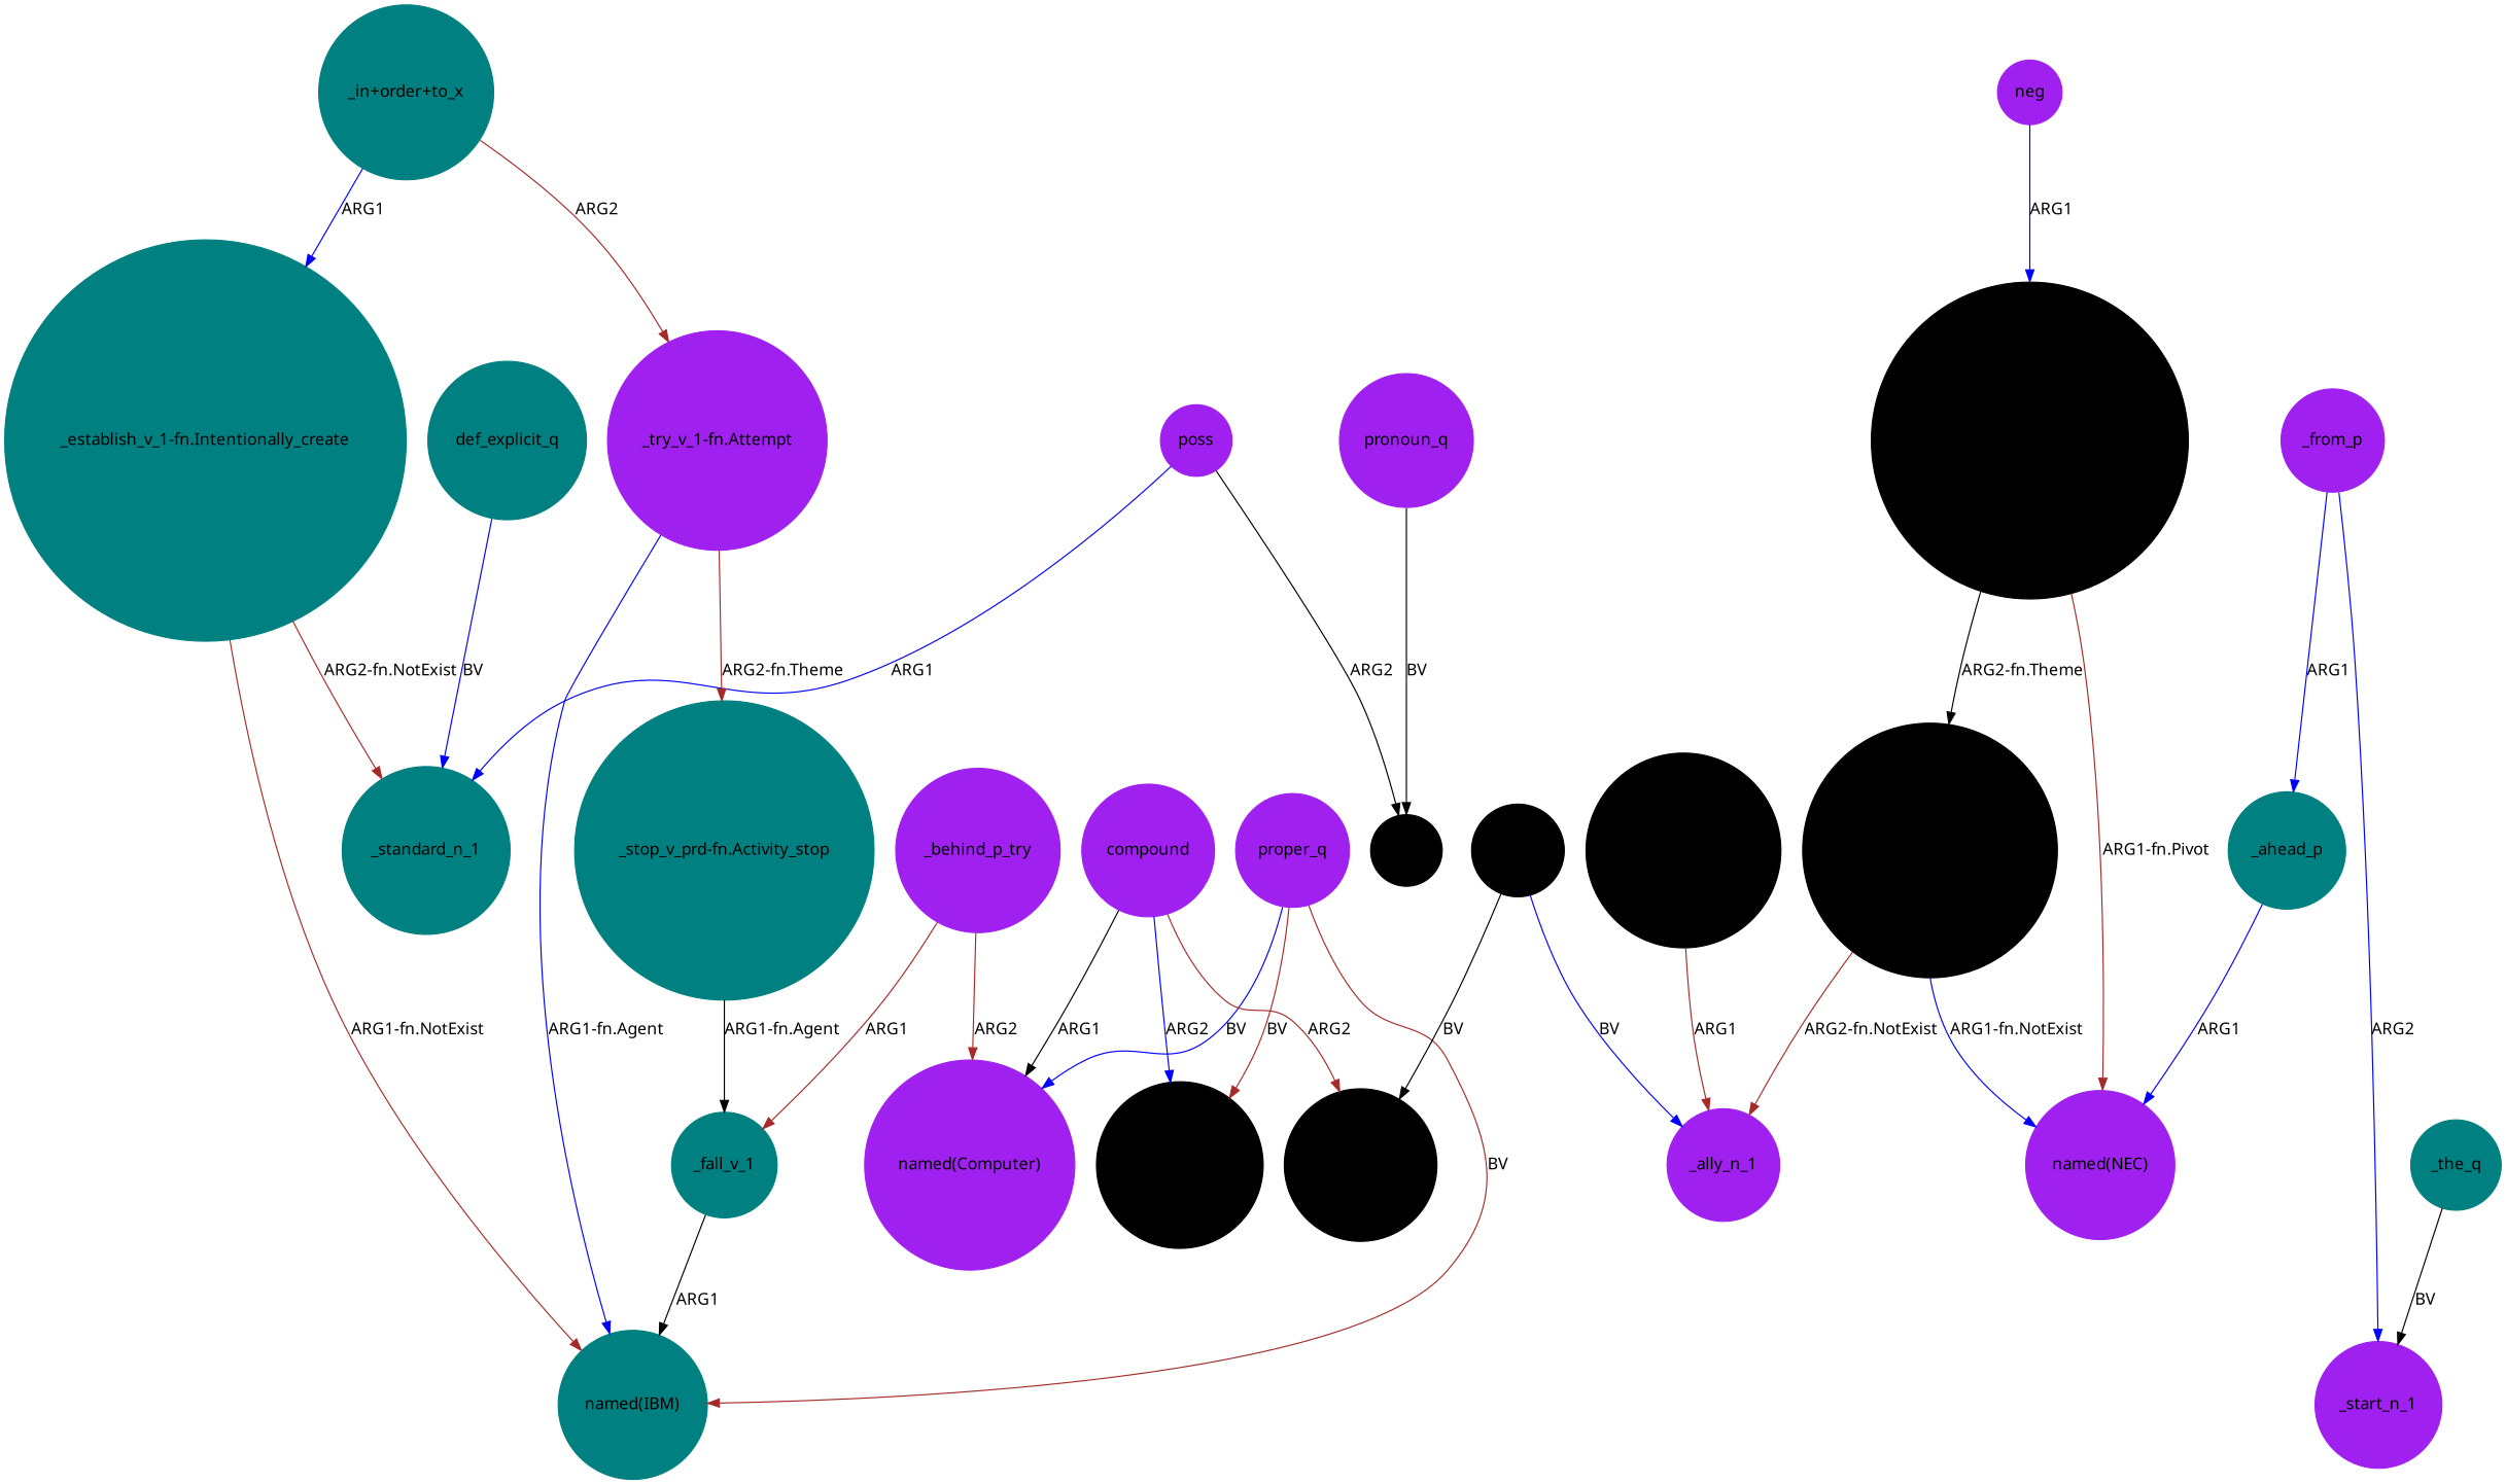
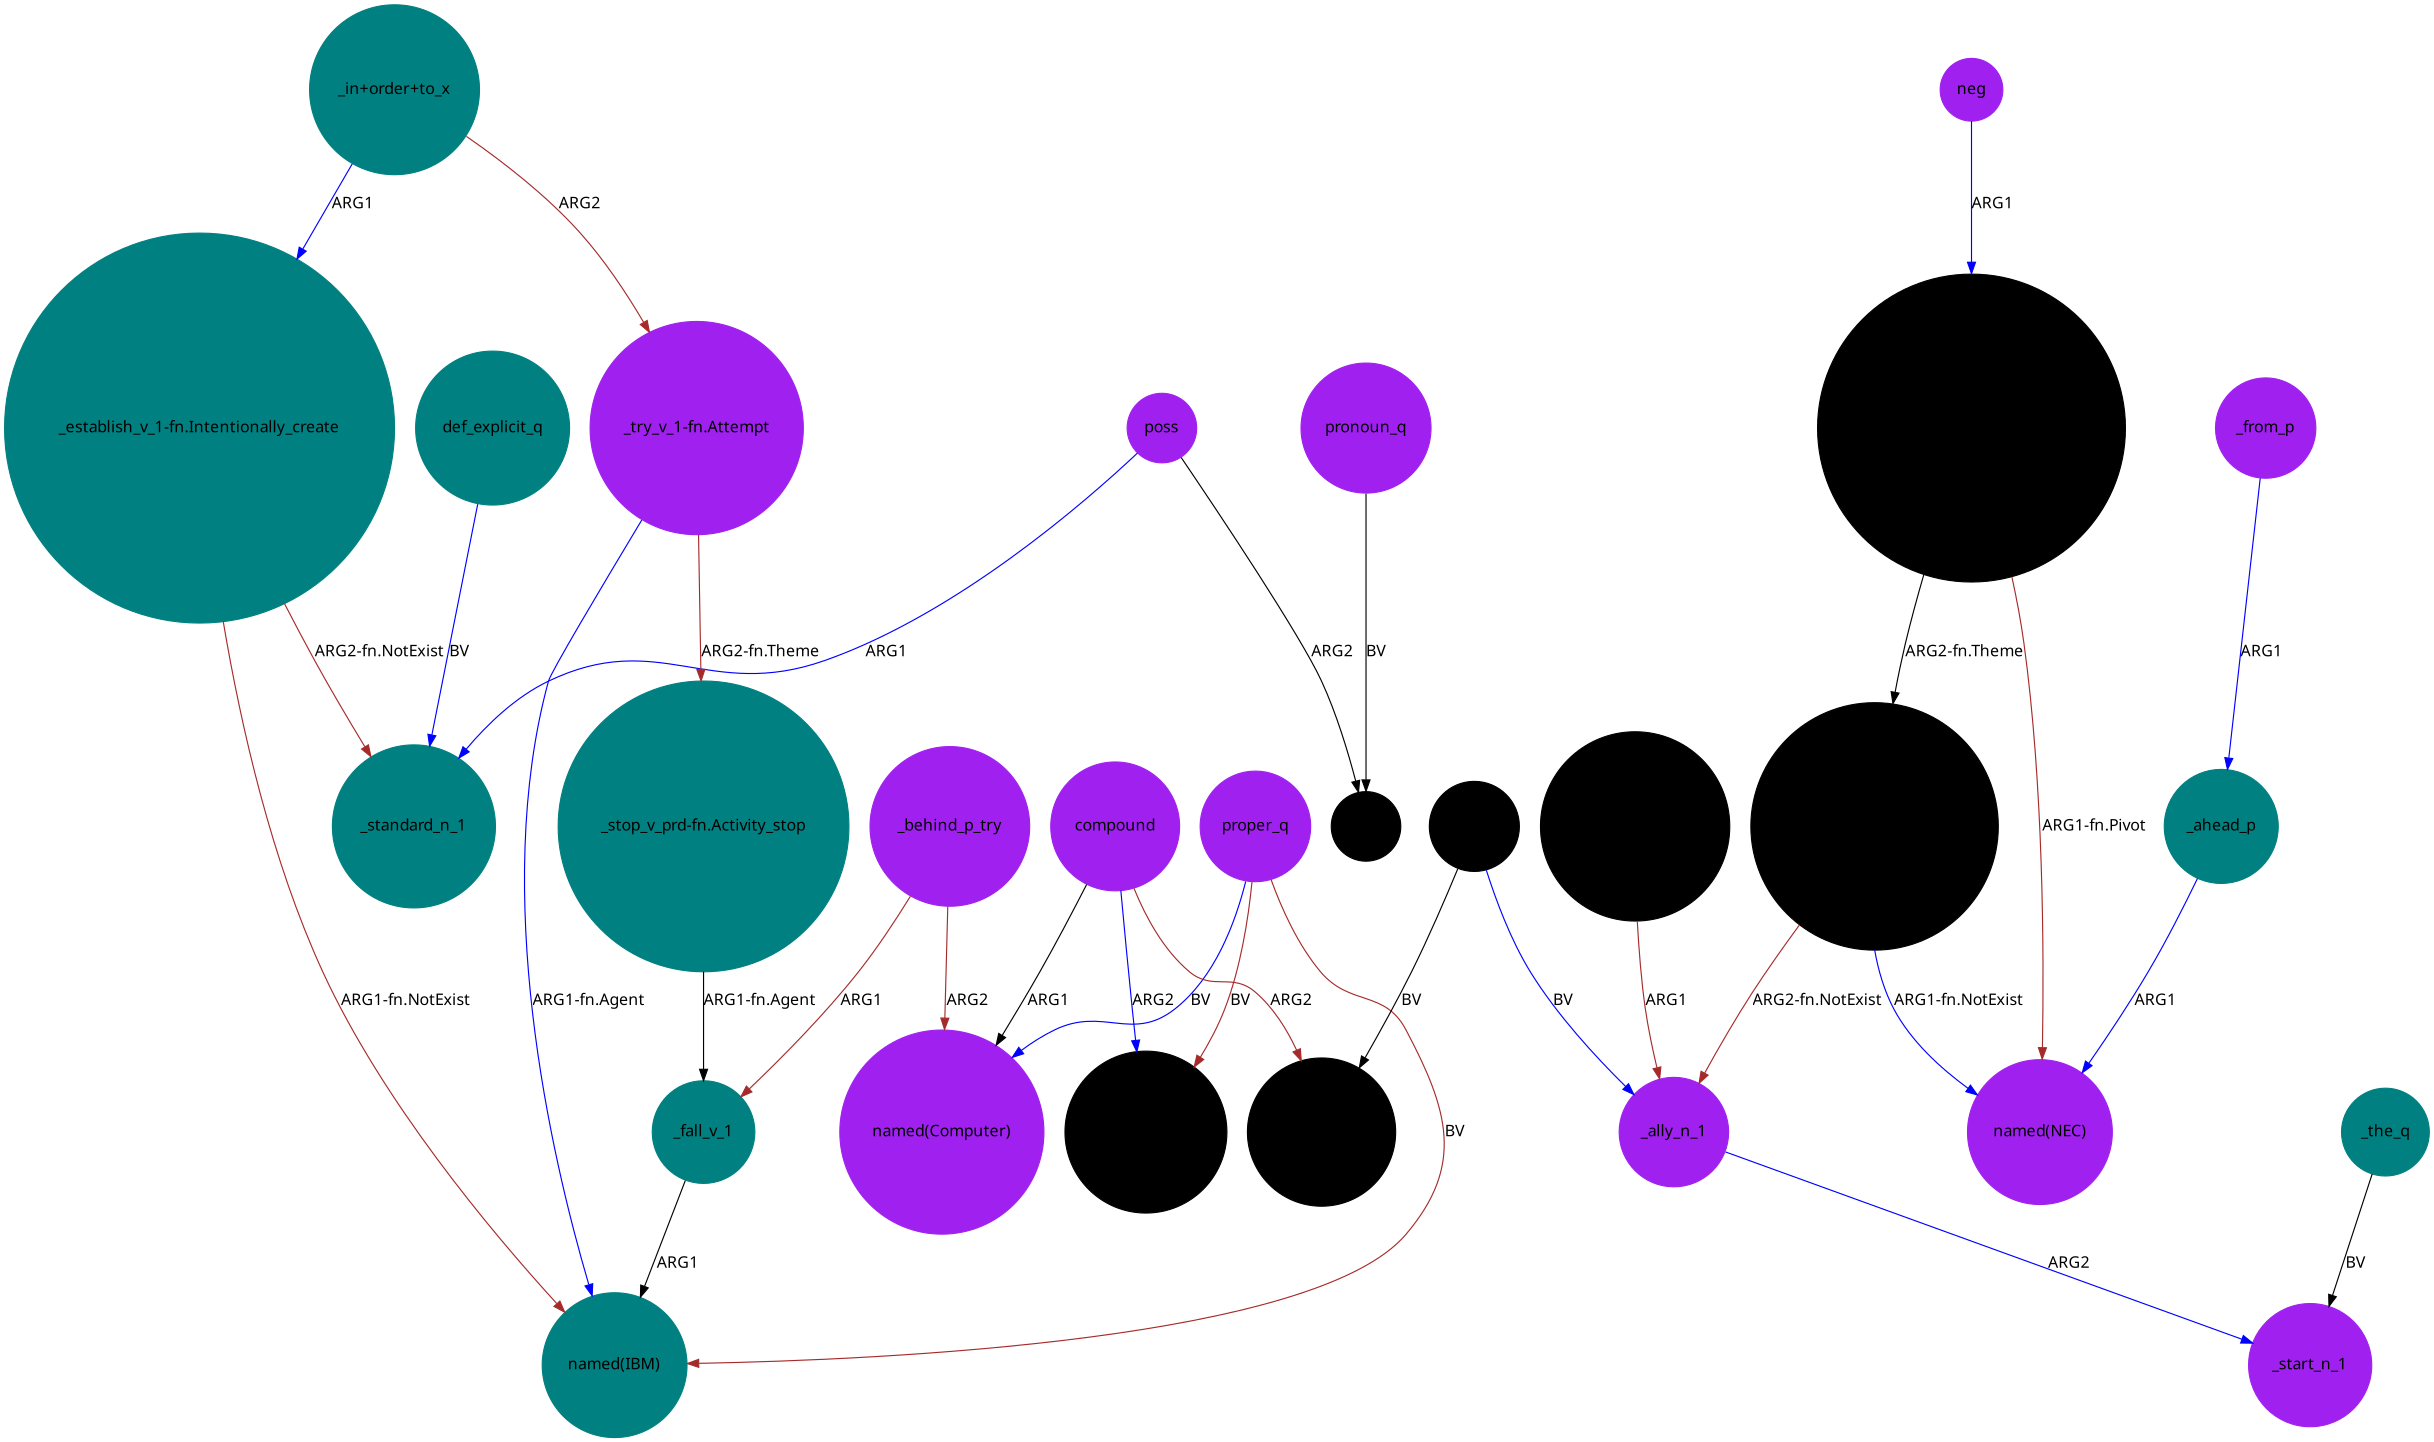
  digraph {
    fontname="Noto Sans"
    node [color=purple fontname="Noto Sans" shape=circle style=filled]
    edge [color=brown fontname="Noto Sans"]
    "_establish_v_1-fn.Intentionally_create" [color=teal]
    _standard_n_1 [color=teal]
    "named(IBM)" [color=teal]
    proper_q
    "named(Apple)" [color=black]
    "named(Computer)"
    "_need_v_1-fn.Required_event" [color=black]
    "named(NEC)"
    "_invite_v_in-fn.Request" [color=black]
    _ally_n_1
    n11 [label=_behind_p_try]
    _fall_v_1 [color=teal]
    def_explicit_q [color=teal]
    poss
    pron [color=black]
    "_try_v_1-fn.Attempt"
    "_stop_v_prd-fn.Activity_stop" [color=teal]
    _from_p
    _start_n_1
    _ahead_p [color=teal]
    neg
    compound
    _upstart_n_1 [color=black]
    pronoun_q
    udef_q [color=black]
    _competitive_a_1 [color=black]
    _the_q [color=teal]
    "_in+order+to_x" [color=teal]
    "_establish_v_1-fn.Intentionally_create" -> _standard_n_1 [label="ARG2-fn.NotExist"]
    "_establish_v_1-fn.Intentionally_create" -> "named(IBM)" [label="ARG1-fn.NotExist"]
    proper_q -> "named(IBM)" [label=BV]
    proper_q -> "named(Apple)" [label=BV]
    proper_q -> "named(Computer)" [color=blue label=BV]
    "_need_v_1-fn.Required_event" -> "named(NEC)" [label="ARG1-fn.Pivot"]
    "_need_v_1-fn.Required_event" -> "_invite_v_in-fn.Request" [color=black label="ARG2-fn.Theme"]
    "_invite_v_in-fn.Request" -> "named(NEC)" [color=blue label="ARG1-fn.NotExist"]
    "_invite_v_in-fn.Request" -> _ally_n_1 [label="ARG2-fn.NotExist"]
    n11 -> "named(Computer)" [label=ARG2]
    n11 -> _fall_v_1 [label=ARG1]
    _fall_v_1 -> "named(IBM)" [color=black label=ARG1]
    def_explicit_q -> _standard_n_1 [color=blue label=BV]
    poss -> _standard_n_1 [color=blue label=ARG1]
    poss -> pron [color=black label=ARG2]
    "_try_v_1-fn.Attempt" -> "named(IBM)" [color=blue label="ARG1-fn.Agent"]
    "_try_v_1-fn.Attempt" -> "_stop_v_prd-fn.Activity_stop" [label="ARG2-fn.Theme"]
    "_stop_v_prd-fn.Activity_stop" -> _fall_v_1 [color=black label="ARG1-fn.Agent"]
-   _from_p -> _start_n_1 [color=blue label=ARG2]
+   _ally_n_1 -> _start_n_1 [color=blue label=ARG2]
    _from_p -> _ahead_p [color=blue label=ARG1]
    _ahead_p -> "named(NEC)" [color=blue label=ARG1]
    neg -> "_need_v_1-fn.Required_event" [color=blue label=ARG1]
    compound -> "named(Apple)" [color=blue label=ARG2]
    compound -> "named(Computer)" [color=black label=ARG1]
    compound -> _upstart_n_1 [label=ARG2]
    pronoun_q -> pron [color=black label=BV]
    udef_q -> _ally_n_1 [color=blue label=BV]
    udef_q -> _upstart_n_1 [color=black label=BV]
    _competitive_a_1 -> _ally_n_1 [label=ARG1]
    _the_q -> _start_n_1 [color=black label=BV]
    "_in+order+to_x" -> "_establish_v_1-fn.Intentionally_create" [color=blue label=ARG1]
    "_in+order+to_x" -> "_try_v_1-fn.Attempt" [label=ARG2]
  }
